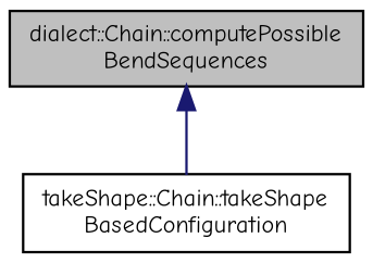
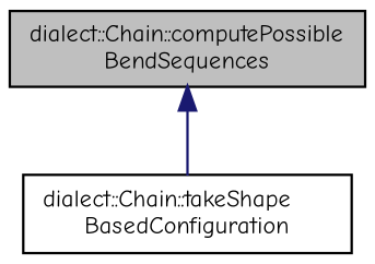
  digraph {
    rankdir=TB
    fontname="Comic Neue"
    node [color=black fontname="Comic Neue" fontsize=10 shape=record style=filled]
    n1 [fillcolor=grey75 fontcolor=black height=0.2 label="dialect::Chain::computePossible\lBendSequences" width=0.4]
-   n2 [fillcolor=white height=0.2 label="takeShape::Chain::takeShape\lBasedConfiguration" width=0.4]
+   n2 [fillcolor=white height=0.2 label="dialect::Chain::takeShape\lBasedConfiguration" width=0.4]
    n1 -> n2 [color=midnightblue dir=back fontname="Comic Neue" fontsize=10 labelfontname=Helvetica labelfontsize=10 style=solid]
  }
